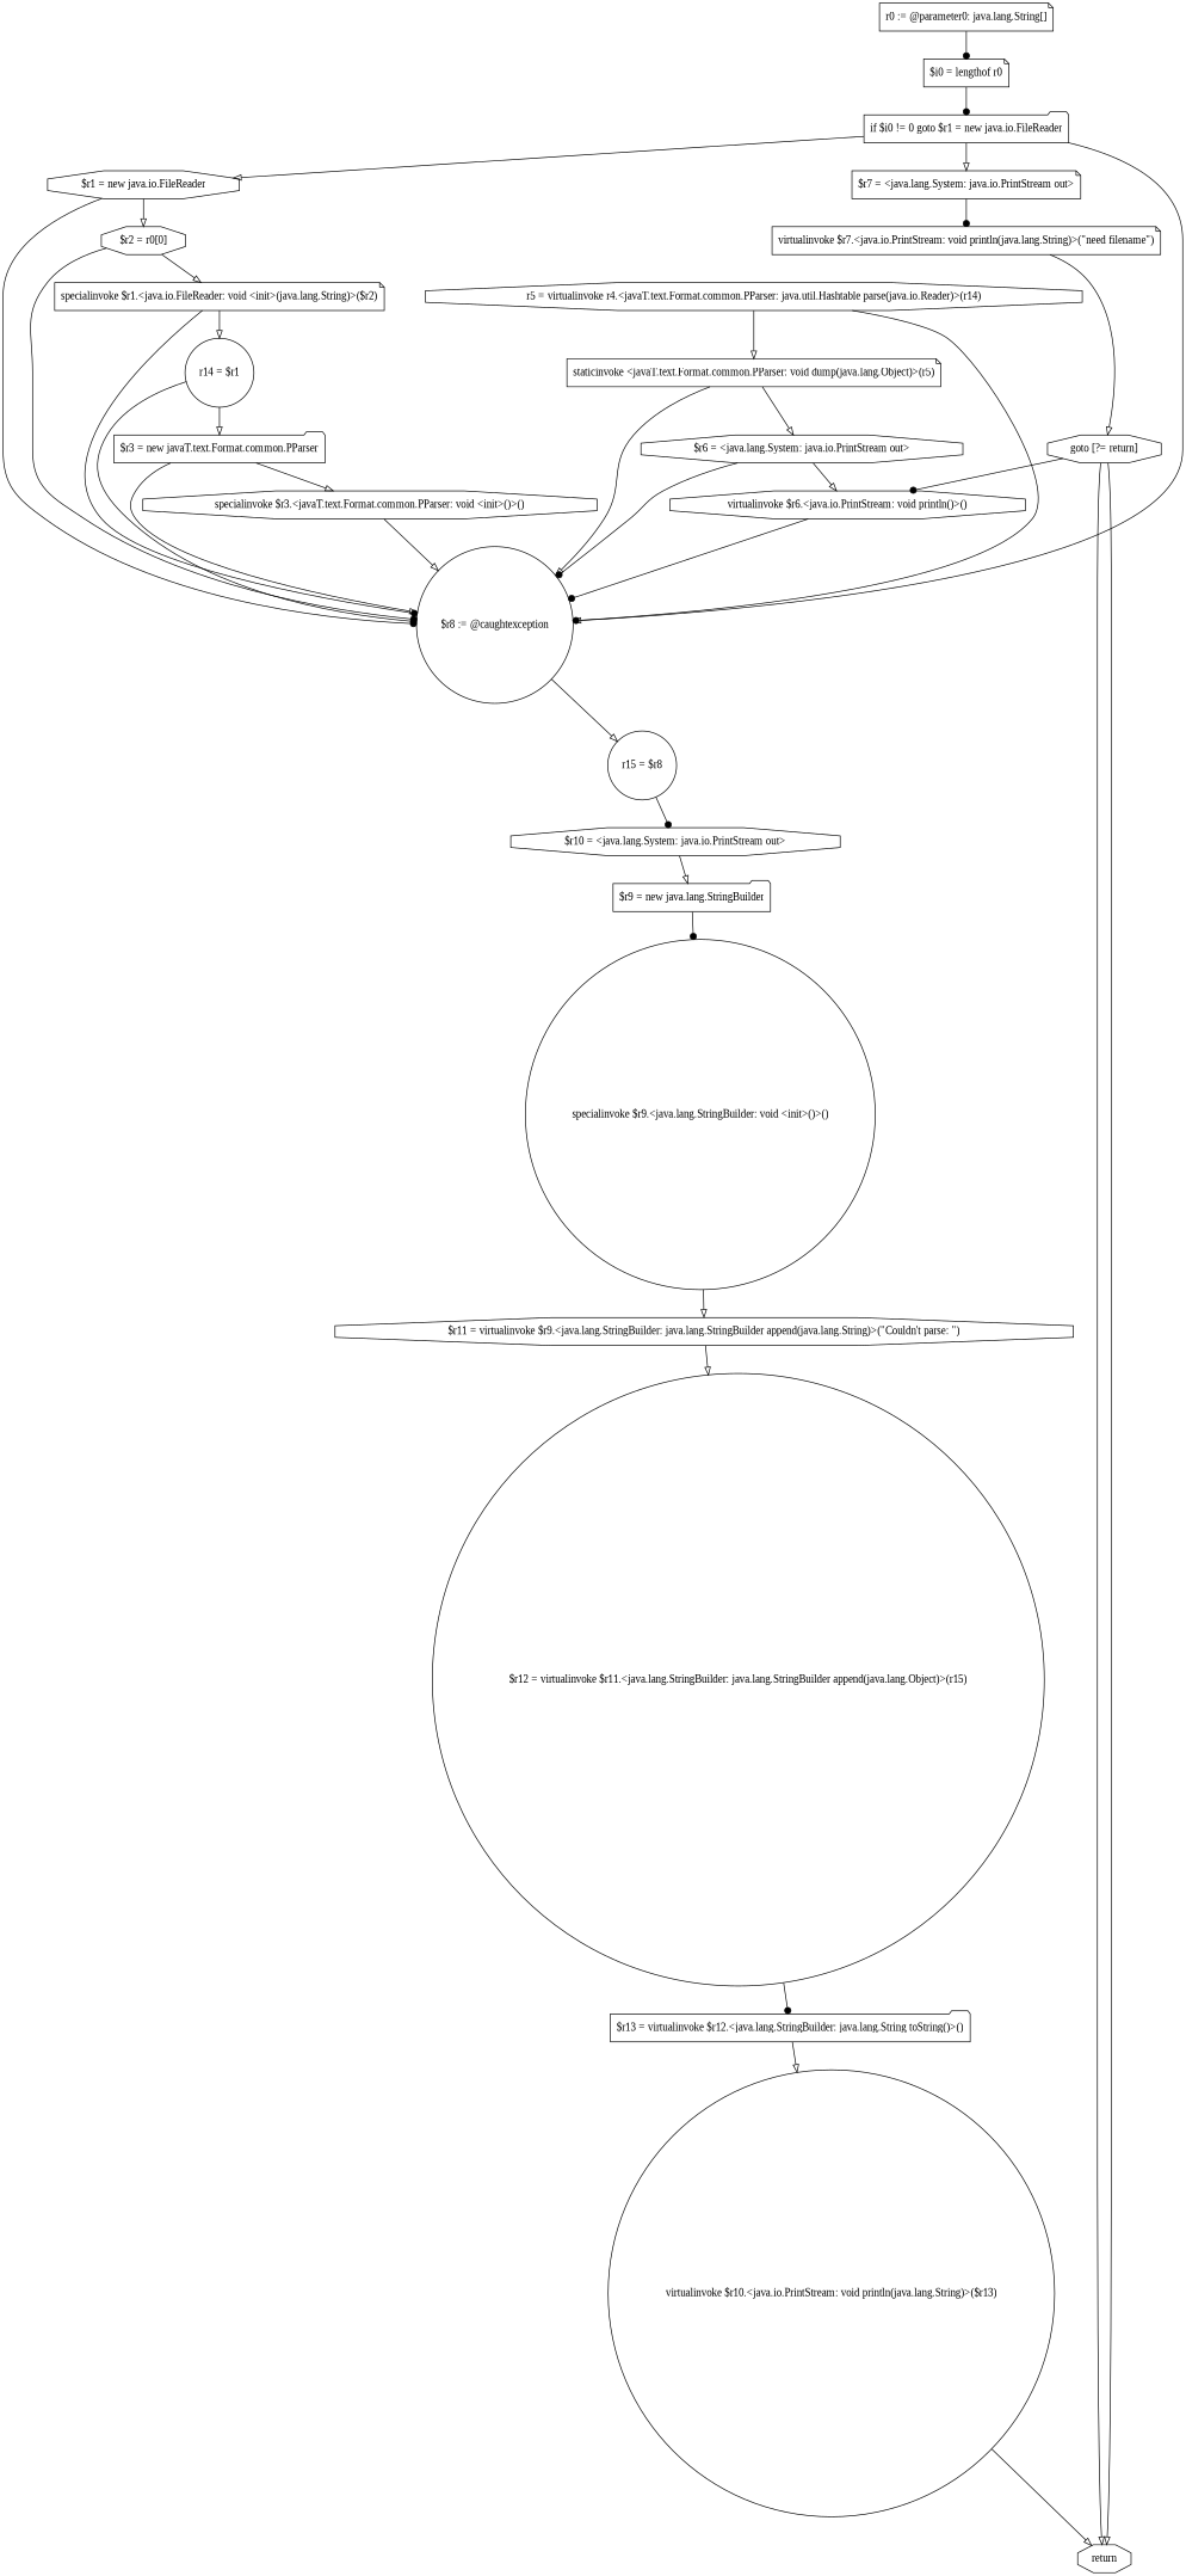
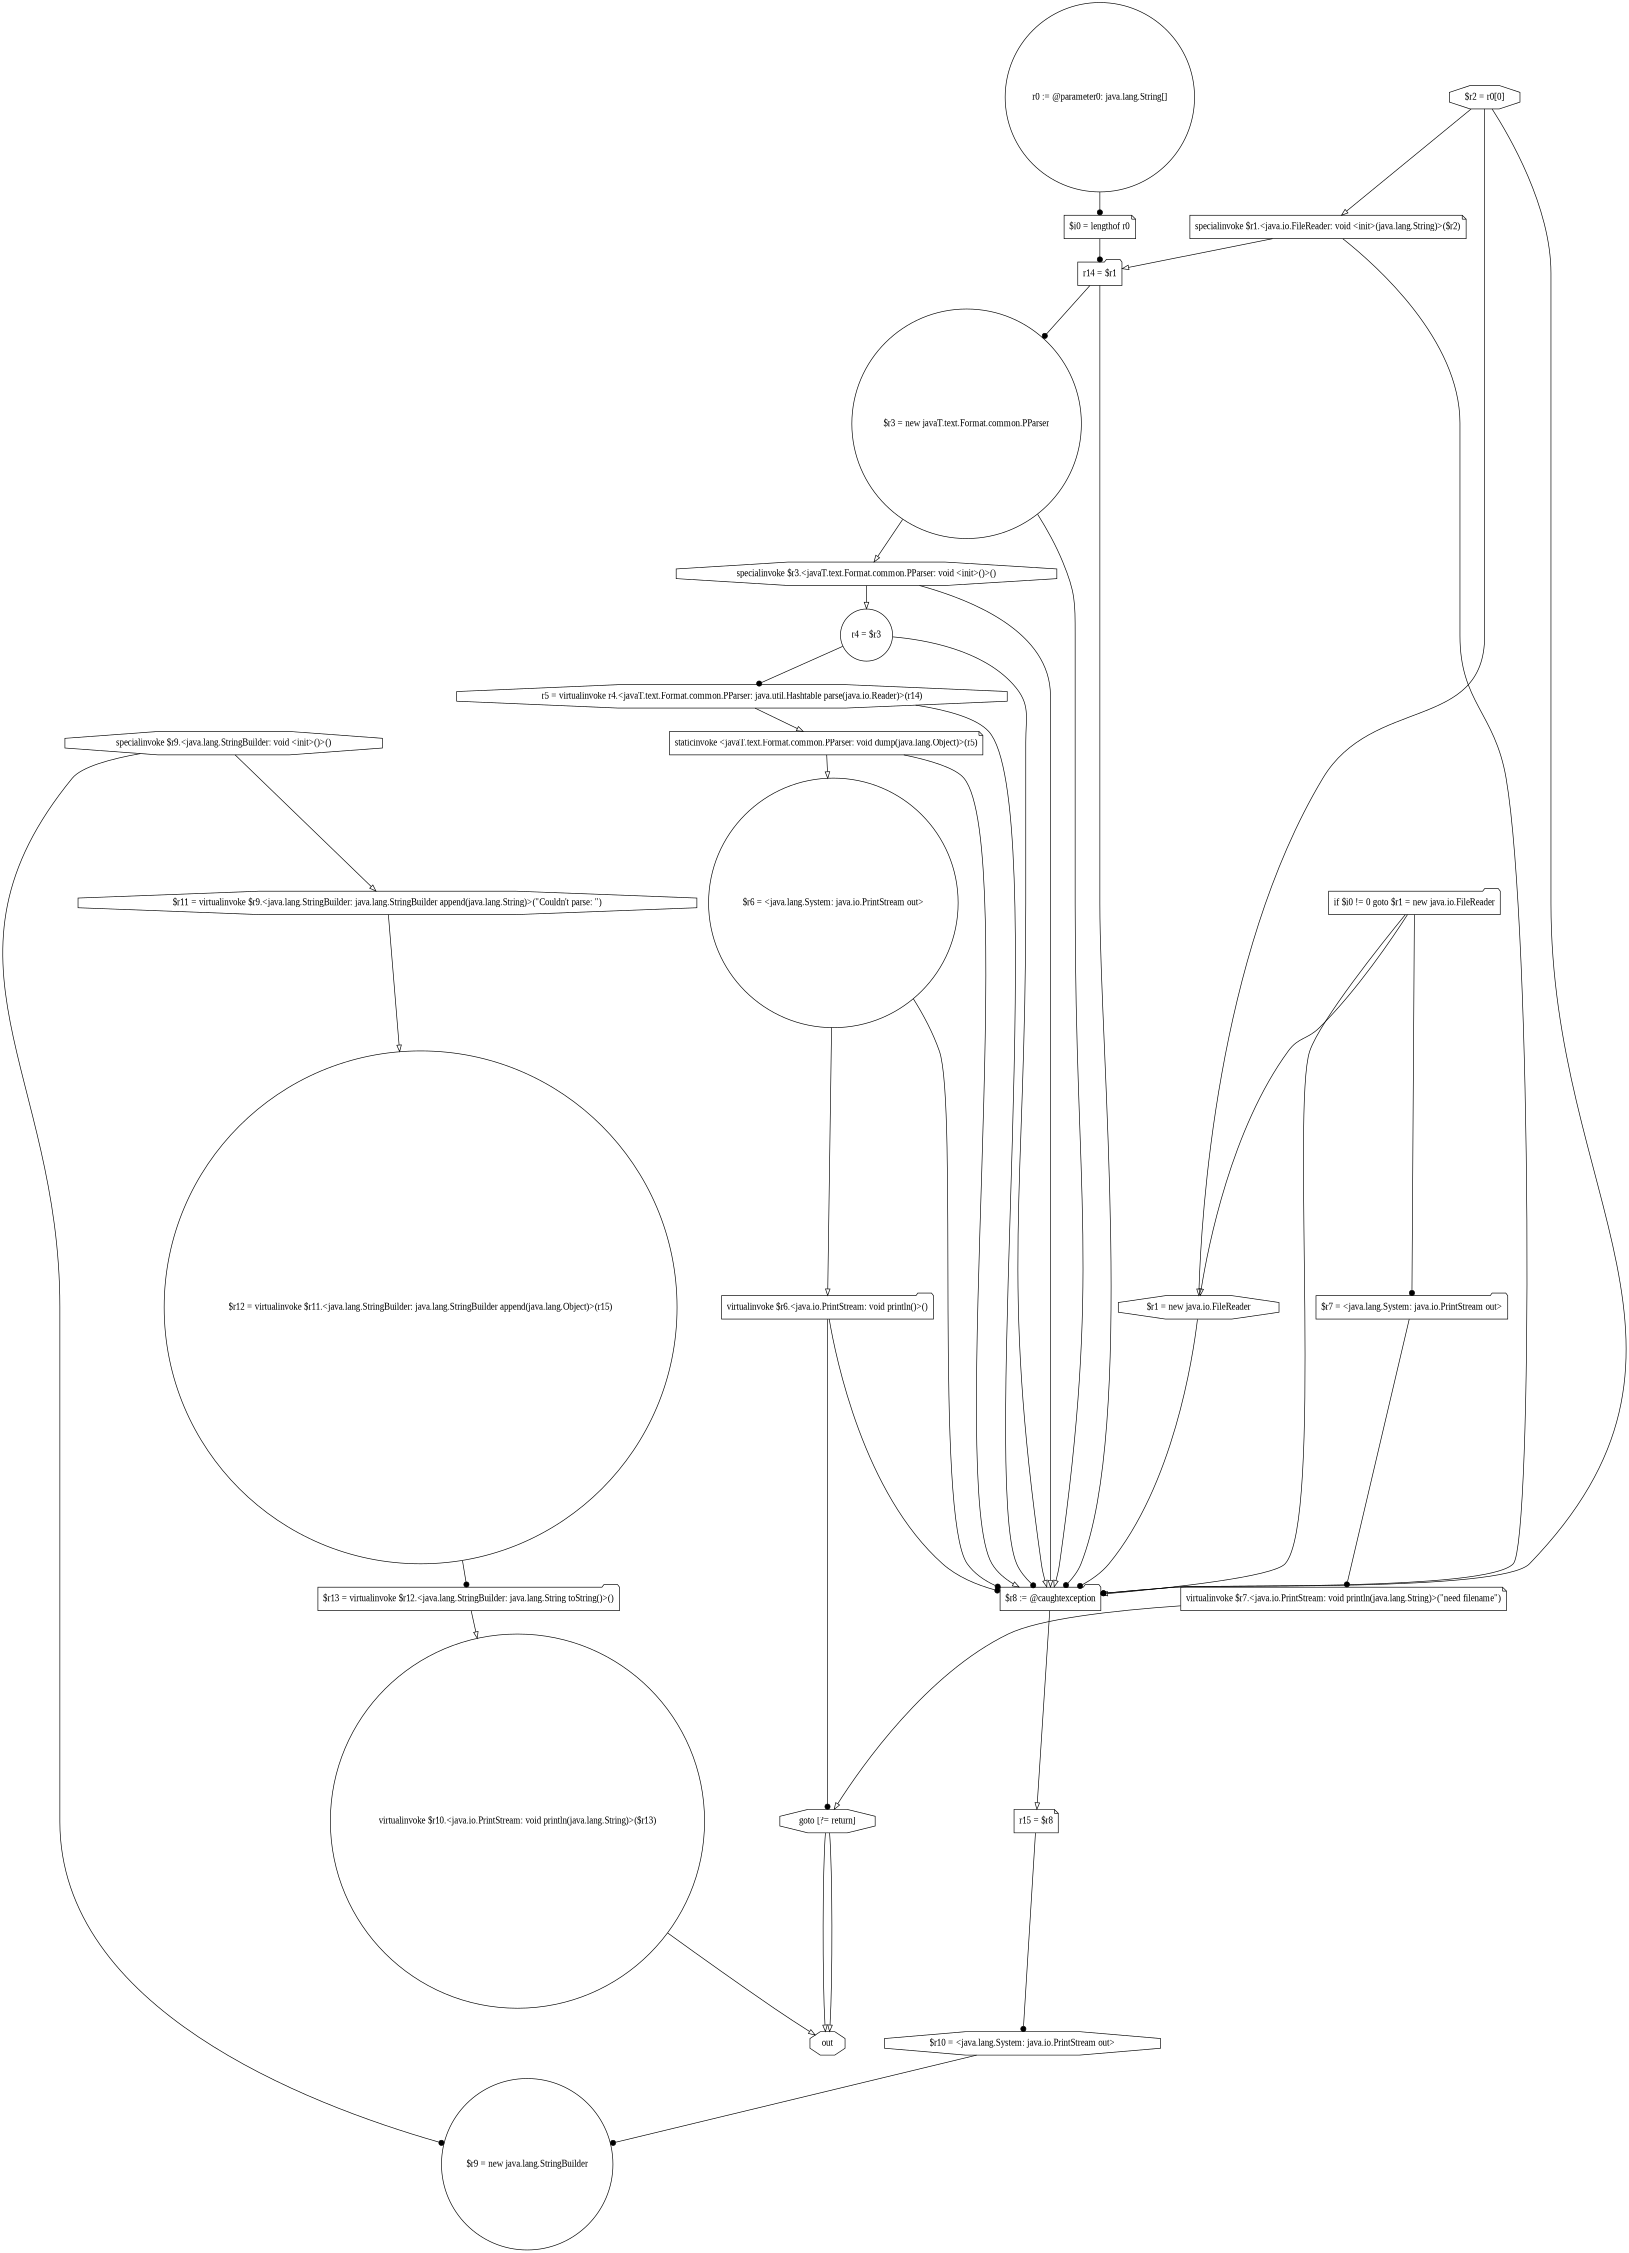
  digraph {
    fontname="Liberation Serif"
    node [fontname="Liberation Serif" shape=octagon]
    edge [arrowhead=onormal fontname="Liberation Serif"]
-   "r0 := @parameter0: java.lang.String[]" [shape=note]
+   "r0 := @parameter0: java.lang.String[]" [shape=circle]
    "$i0 = lengthof r0" [shape=note]
    "if $i0 != 0 goto $r1 = new java.io.FileReader" [shape=folder]
-   "$r7 = <java.lang.System: java.io.PrintStream out>" [shape=note]
+   "$r7 = <java.lang.System: java.io.PrintStream out>" [shape=folder]
    "$r1 = new java.io.FileReader"
-   "$r8 := @caughtexception" [shape=circle]
+   "$r8 := @caughtexception" [shape=folder]
    "virtualinvoke $r7.<java.io.PrintStream: void println(java.lang.String)>(\"need filename\")" [shape=note]
    "$r2 = r0[0]"
-   "r15 = $r8" [shape=circle]
+   "r15 = $r8" [shape=note]
    "goto [?= return]"
-   return
+   return [label=out]
    "specialinvoke $r1.<java.io.FileReader: void <init>(java.lang.String)>($r2)" [shape=note]
-   "r14 = $r1" [shape=circle]
-   "$r3 = new javaT.text.Format.common.PParser" [shape=folder]
+   "r14 = $r1" [shape=folder]
+   "$r3 = new javaT.text.Format.common.PParser" [shape=circle]
    "specialinvoke $r3.<javaT.text.Format.common.PParser: void <init>()>()"
+   "r4 = $r3" [shape=circle]
    "r5 = virtualinvoke r4.<javaT.text.Format.common.PParser: java.util.Hashtable parse(java.io.Reader)>(r14)"
    "staticinvoke <javaT.text.Format.common.PParser: void dump(java.lang.Object)>(r5)" [shape=note]
-   "$r6 = <java.lang.System: java.io.PrintStream out>"
-   "virtualinvoke $r6.<java.io.PrintStream: void println()>()"
+   "$r6 = <java.lang.System: java.io.PrintStream out>" [shape=circle]
+   "virtualinvoke $r6.<java.io.PrintStream: void println()>()" [shape=folder]
    "$r10 = <java.lang.System: java.io.PrintStream out>"
-   "$r9 = new java.lang.StringBuilder" [shape=folder]
-   "specialinvoke $r9.<java.lang.StringBuilder: void <init>()>()" [shape=circle]
+   "$r9 = new java.lang.StringBuilder" [shape=circle]
+   "specialinvoke $r9.<java.lang.StringBuilder: void <init>()>()"
    "$r11 = virtualinvoke $r9.<java.lang.StringBuilder: java.lang.StringBuilder append(java.lang.String)>(\"Couldn\'t parse: \")"
    "$r12 = virtualinvoke $r11.<java.lang.StringBuilder: java.lang.StringBuilder append(java.lang.Object)>(r15)" [shape=circle]
    "$r13 = virtualinvoke $r12.<java.lang.StringBuilder: java.lang.String toString()>()" [shape=folder]
    "virtualinvoke $r10.<java.io.PrintStream: void println(java.lang.String)>($r13)" [shape=circle]
    "r0 := @parameter0: java.lang.String[]" -> "$i0 = lengthof r0" [arrowhead=dot]
-   "$i0 = lengthof r0" -> "if $i0 != 0 goto $r1 = new java.io.FileReader" [arrowhead=dot]
-   "if $i0 != 0 goto $r1 = new java.io.FileReader" -> "$r7 = <java.lang.System: java.io.PrintStream out>"
+   "$i0 = lengthof r0" -> "r14 = $r1" [arrowhead=dot]
+   "if $i0 != 0 goto $r1 = new java.io.FileReader" -> "$r7 = <java.lang.System: java.io.PrintStream out>" [arrowhead=dot]
    "if $i0 != 0 goto $r1 = new java.io.FileReader" -> "$r1 = new java.io.FileReader"
    "if $i0 != 0 goto $r1 = new java.io.FileReader" -> "$r8 := @caughtexception"
    "$r7 = <java.lang.System: java.io.PrintStream out>" -> "virtualinvoke $r7.<java.io.PrintStream: void println(java.lang.String)>(\"need filename\")" [arrowhead=dot]
    "$r1 = new java.io.FileReader" -> "$r8 := @caughtexception" [arrowhead=dot]
-   "$r1 = new java.io.FileReader" -> "$r2 = r0[0]"
+   "$r2 = r0[0]" -> "$r1 = new java.io.FileReader"
    "$r8 := @caughtexception" -> "r15 = $r8"
    "virtualinvoke $r7.<java.io.PrintStream: void println(java.lang.String)>(\"need filename\")" -> "goto [?= return]"
    "$r2 = r0[0]" -> "$r8 := @caughtexception" [arrowhead=dot]
    "$r2 = r0[0]" -> "specialinvoke $r1.<java.io.FileReader: void <init>(java.lang.String)>($r2)"
    "r15 = $r8" -> "$r10 = <java.lang.System: java.io.PrintStream out>" [arrowhead=dot]
    "goto [?= return]" -> return
    "goto [?= return]" -> return
    "specialinvoke $r1.<java.io.FileReader: void <init>(java.lang.String)>($r2)" -> "$r8 := @caughtexception" [arrowhead=dot]
    "specialinvoke $r1.<java.io.FileReader: void <init>(java.lang.String)>($r2)" -> "r14 = $r1"
    "r14 = $r1" -> "$r8 := @caughtexception" [arrowhead=dot]
-   "r14 = $r1" -> "$r3 = new javaT.text.Format.common.PParser"
+   "r14 = $r1" -> "$r3 = new javaT.text.Format.common.PParser" [arrowhead=dot]
    "$r3 = new javaT.text.Format.common.PParser" -> "$r8 := @caughtexception"
    "$r3 = new javaT.text.Format.common.PParser" -> "specialinvoke $r3.<javaT.text.Format.common.PParser: void <init>()>()"
    "specialinvoke $r3.<javaT.text.Format.common.PParser: void <init>()>()" -> "$r8 := @caughtexception"
+   "specialinvoke $r3.<javaT.text.Format.common.PParser: void <init>()>()" -> "r4 = $r3"
+   "r4 = $r3" -> "$r8 := @caughtexception"
+   "r4 = $r3" -> "r5 = virtualinvoke r4.<javaT.text.Format.common.PParser: java.util.Hashtable parse(java.io.Reader)>(r14)" [arrowhead=dot]
    "r5 = virtualinvoke r4.<javaT.text.Format.common.PParser: java.util.Hashtable parse(java.io.Reader)>(r14)" -> "$r8 := @caughtexception" [arrowhead=dot]
    "r5 = virtualinvoke r4.<javaT.text.Format.common.PParser: java.util.Hashtable parse(java.io.Reader)>(r14)" -> "staticinvoke <javaT.text.Format.common.PParser: void dump(java.lang.Object)>(r5)"
    "staticinvoke <javaT.text.Format.common.PParser: void dump(java.lang.Object)>(r5)" -> "$r8 := @caughtexception"
    "staticinvoke <javaT.text.Format.common.PParser: void dump(java.lang.Object)>(r5)" -> "$r6 = <java.lang.System: java.io.PrintStream out>"
    "$r6 = <java.lang.System: java.io.PrintStream out>" -> "$r8 := @caughtexception" [arrowhead=dot]
    "$r6 = <java.lang.System: java.io.PrintStream out>" -> "virtualinvoke $r6.<java.io.PrintStream: void println()>()"
    "virtualinvoke $r6.<java.io.PrintStream: void println()>()" -> "$r8 := @caughtexception" [arrowhead=dot]
-   "goto [?= return]" -> "virtualinvoke $r6.<java.io.PrintStream: void println()>()" [arrowhead=dot]
-   "$r10 = <java.lang.System: java.io.PrintStream out>" -> "$r9 = new java.lang.StringBuilder"
-   "$r9 = new java.lang.StringBuilder" -> "specialinvoke $r9.<java.lang.StringBuilder: void <init>()>()" [arrowhead=dot]
+   "virtualinvoke $r6.<java.io.PrintStream: void println()>()" -> "goto [?= return]" [arrowhead=dot]
+   "$r10 = <java.lang.System: java.io.PrintStream out>" -> "$r9 = new java.lang.StringBuilder" [arrowhead=dot]
+   "specialinvoke $r9.<java.lang.StringBuilder: void <init>()>()" -> "$r9 = new java.lang.StringBuilder" [arrowhead=dot]
    "specialinvoke $r9.<java.lang.StringBuilder: void <init>()>()" -> "$r11 = virtualinvoke $r9.<java.lang.StringBuilder: java.lang.StringBuilder append(java.lang.String)>(\"Couldn\'t parse: \")"
    "$r11 = virtualinvoke $r9.<java.lang.StringBuilder: java.lang.StringBuilder append(java.lang.String)>(\"Couldn\'t parse: \")" -> "$r12 = virtualinvoke $r11.<java.lang.StringBuilder: java.lang.StringBuilder append(java.lang.Object)>(r15)"
    "$r12 = virtualinvoke $r11.<java.lang.StringBuilder: java.lang.StringBuilder append(java.lang.Object)>(r15)" -> "$r13 = virtualinvoke $r12.<java.lang.StringBuilder: java.lang.String toString()>()" [arrowhead=dot]
    "$r13 = virtualinvoke $r12.<java.lang.StringBuilder: java.lang.String toString()>()" -> "virtualinvoke $r10.<java.io.PrintStream: void println(java.lang.String)>($r13)"
    "virtualinvoke $r10.<java.io.PrintStream: void println(java.lang.String)>($r13)" -> return
  }
